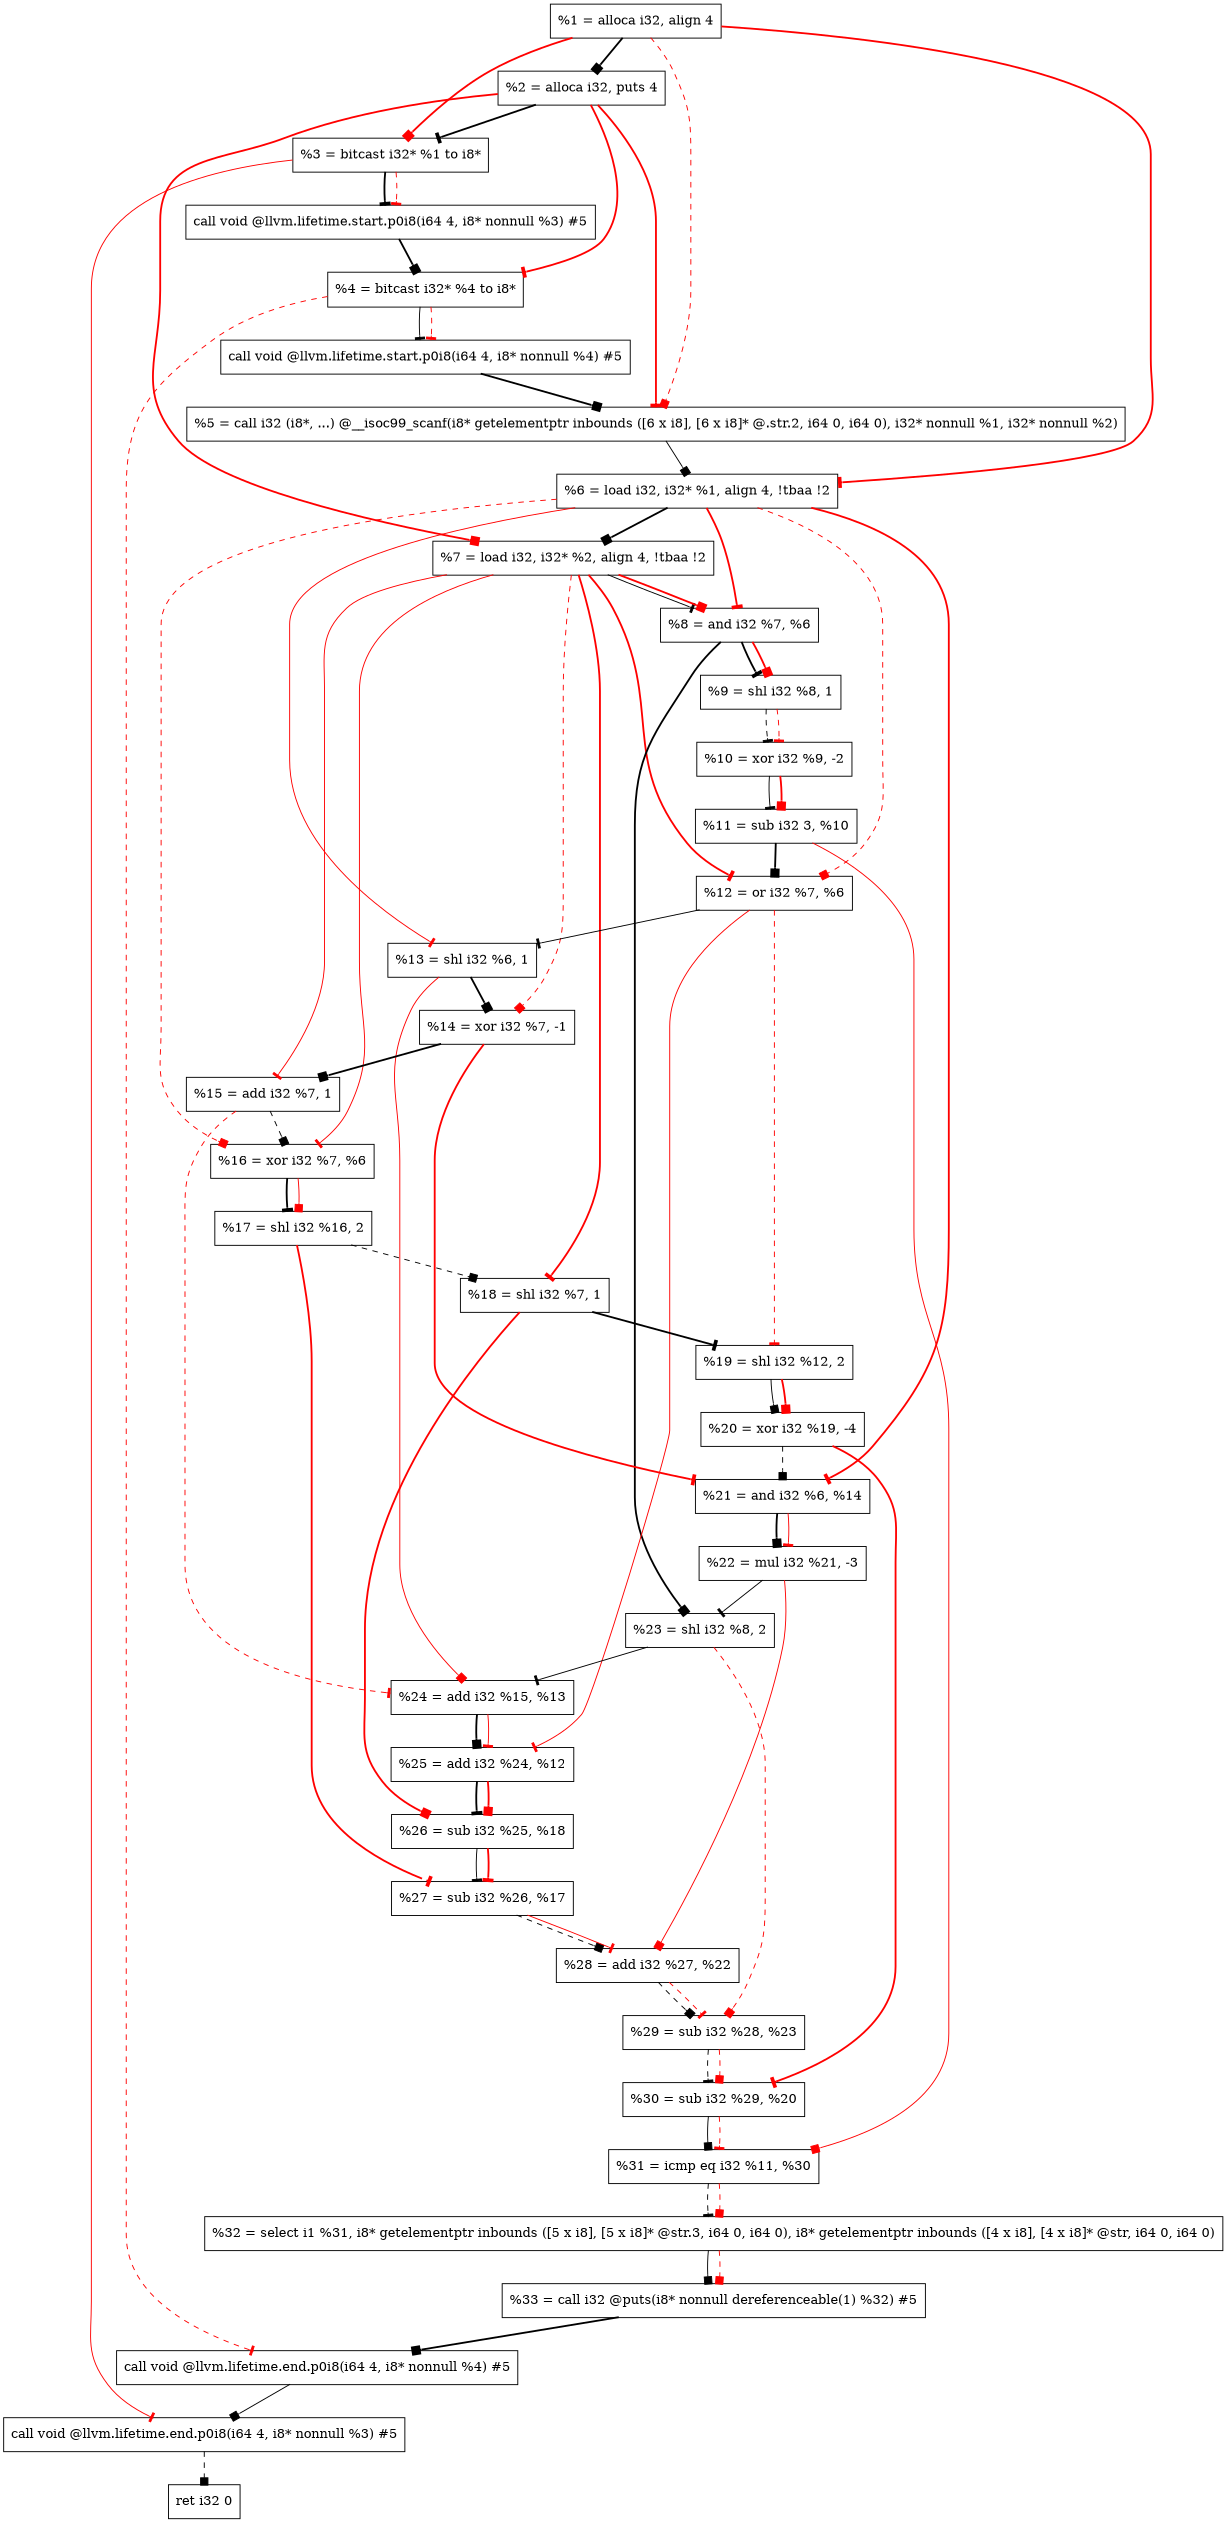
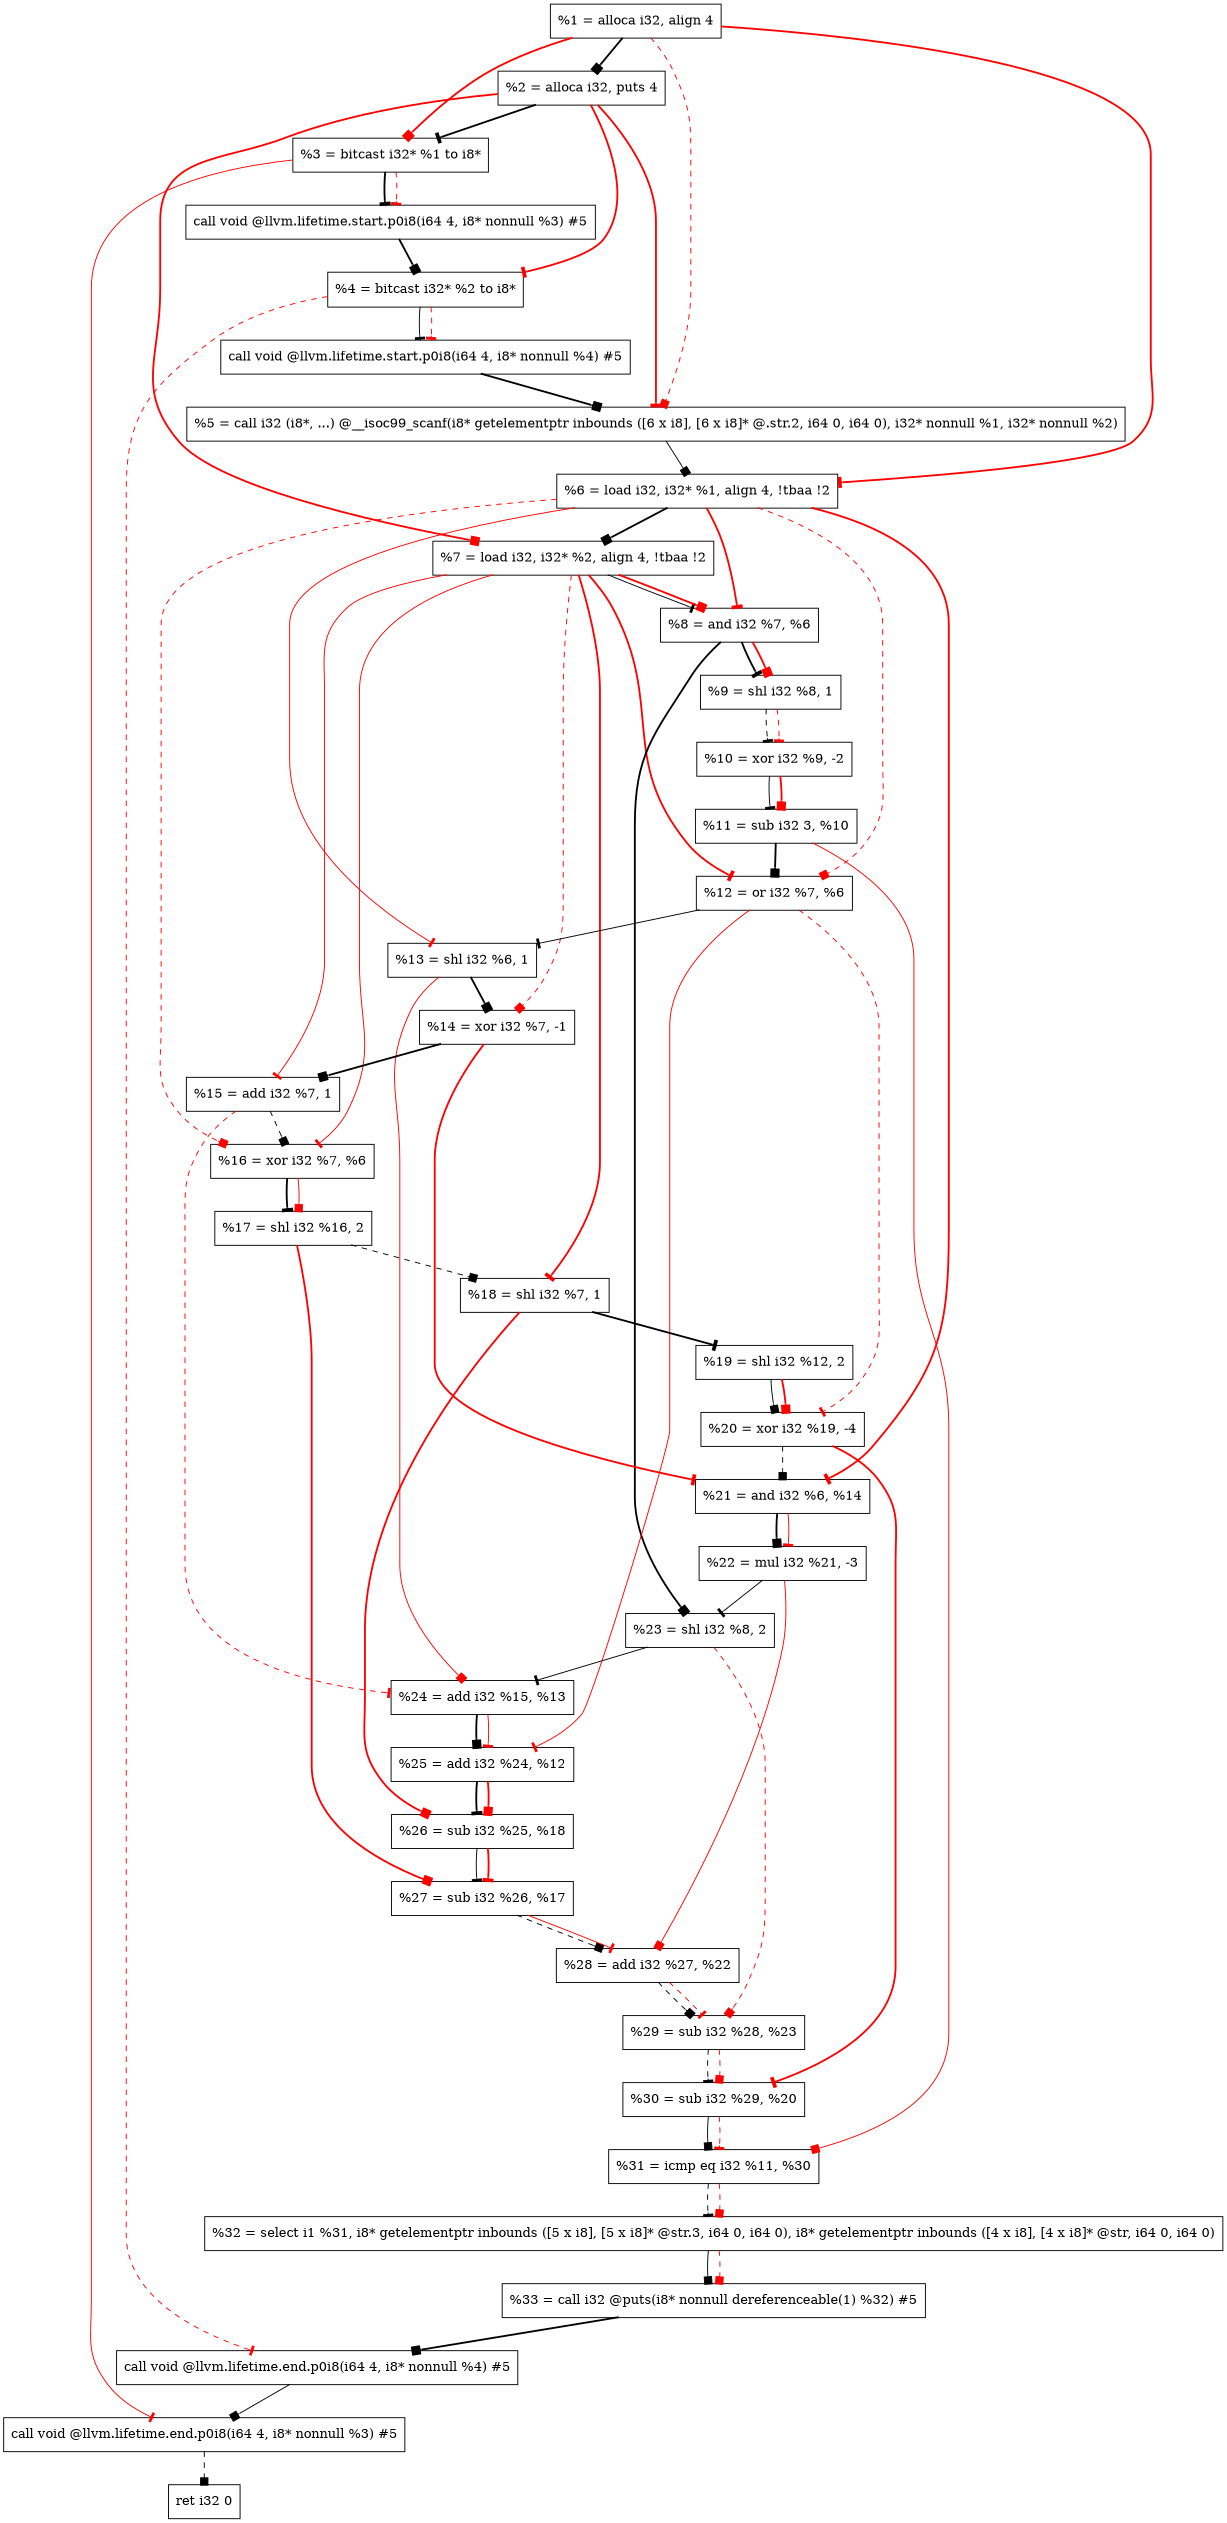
  digraph {
    node [shape=record]
    edge [arrowhead=box style=bold color=red]
    n1 [label="  %1 = alloca i32, align 4"]
    n2 [label="%2 = alloca i32, puts 4"]
    n3 [label="  %3 = bitcast i32* %1 to i8*"]
    n4 [label="  %5 = call i32 (i8*, ...) @__isoc99_scanf(i8* getelementptr inbounds ([6 x i8], [6 x i8]* @.str.2, i64 0, i64 0), i32* nonnull %1, i32* nonnull %2)"]
    n5 [label="  %6 = load i32, i32* %1, align 4, !tbaa !2"]
-   n6 [label="%4 = bitcast i32* %4 to i8*"]
+   n6 [label="  %4 = bitcast i32* %2 to i8*"]
    n7 [label="  %7 = load i32, i32* %2, align 4, !tbaa !2"]
    n8 [label="  call void @llvm.lifetime.start.p0i8(i64 4, i8* nonnull %3) #5"]
    n9 [label="  call void @llvm.lifetime.end.p0i8(i64 4, i8* nonnull %3) #5"]
    n10 [label="  %8 = and i32 %7, %6"]
    n11 [label="  %12 = or i32 %7, %6"]
    n12 [label="  %13 = shl i32 %6, 1"]
    n13 [label="  %16 = xor i32 %7, %6"]
    n14 [label="  %21 = and i32 %6, %14"]
    n15 [label="  call void @llvm.lifetime.start.p0i8(i64 4, i8* nonnull %4) #5"]
    n16 [label="  call void @llvm.lifetime.end.p0i8(i64 4, i8* nonnull %4) #5"]
    n17 [label="  %14 = xor i32 %7, -1"]
    n18 [label="  %15 = add i32 %7, 1"]
    n19 [label="  %18 = shl i32 %7, 1"]
    n20 [label="  ret i32 0"]
    n21 [label="  %9 = shl i32 %8, 1"]
    n22 [label="  %23 = shl i32 %8, 2"]
    n23 [label="  %19 = shl i32 %12, 2"]
    n24 [label="  %25 = add i32 %24, %12"]
    n25 [label="  %24 = add i32 %15, %13"]
    n26 [label="  %17 = shl i32 %16, 2"]
    n27 [label="  %22 = mul i32 %21, -3"]
    n28 [label="  %26 = sub i32 %25, %18"]
    n29 [label="  %10 = xor i32 %9, -2"]
    n30 [label="  %29 = sub i32 %28, %23"]
    n31 [label="  %11 = sub i32 3, %10"]
    n32 [label="  %31 = icmp eq i32 %11, %30"]
    n33 [label="  %32 = select i1 %31, i8* getelementptr inbounds ([5 x i8], [5 x i8]* @str.3, i64 0, i64 0), i8* getelementptr inbounds ([4 x i8], [4 x i8]* @str, i64 0, i64 0)"]
    n34 [label="  %20 = xor i32 %19, -4"]
    n35 [label="  %27 = sub i32 %26, %17"]
    n36 [label="  %28 = add i32 %27, %22"]
    n37 [label="  %30 = sub i32 %29, %20"]
    n38 [label="  %33 = call i32 @puts(i8* nonnull dereferenceable(1) %32) #5"]
    n1 -> n2 [color=""]
    n1 -> n3
    n1 -> n4 [style=dashed]
    n1 -> n5 [arrowhead=tee]
    n2 -> n3 [arrowhead=tee color=""]
    n2 -> n4 [arrowhead=tee]
    n2 -> n6 [arrowhead=tee]
    n2 -> n7
    n3 -> n8 [arrowhead=tee color=""]
    n3 -> n8 [arrowhead=tee style=dashed]
    n3 -> n9 [arrowhead=tee style=solid]
    n4 -> n5 [style=solid color=""]
    n5 -> n7 [color=""]
    n5 -> n10 [arrowhead=tee]
    n5 -> n11 [style=dashed]
    n5 -> n12 [arrowhead=tee style=solid]
    n5 -> n13 [style=dashed]
    n5 -> n14 [arrowhead=tee]
    n6 -> n15 [arrowhead=tee style=solid color=""]
    n6 -> n15 [arrowhead=tee style=dashed]
    n6 -> n16 [arrowhead=tee style=dashed]
    n7 -> n10 [arrowhead=tee style=solid color=""]
    n7 -> n10
    n7 -> n11 [arrowhead=tee]
    n7 -> n13 [arrowhead=tee style=solid]
    n7 -> n17 [style=dashed]
    n7 -> n18 [arrowhead=tee style=solid]
    n7 -> n19 [arrowhead=tee]
    n8 -> n6 [color=""]
    n9 -> n20 [style=dashed color=""]
    n10 -> n21 [arrowhead=tee color=""]
    n10 -> n21
    n10 -> n22 [color=black]
    n11 -> n12 [arrowhead=tee style=solid color=""]
-   n11 -> n23 [arrowhead=tee style=dashed]
+   n11 -> n34 [arrowhead=tee style=dashed]
    n11 -> n24 [arrowhead=tee style=solid]
    n12 -> n17 [color=""]
    n12 -> n25 [style=solid]
    n13 -> n26 [arrowhead=tee color=""]
    n13 -> n26 [style=solid]
    n14 -> n27 [color=""]
    n14 -> n27 [arrowhead=tee style=solid]
    n15 -> n4 [color=""]
    n16 -> n9 [style=solid color=""]
    n17 -> n14 [arrowhead=tee]
    n17 -> n18 [color=""]
    n18 -> n13 [style=dashed color=""]
    n18 -> n25 [arrowhead=tee style=dashed]
    n19 -> n23 [arrowhead=tee color=""]
    n19 -> n28
    n21 -> n29 [arrowhead=tee style=dashed color=""]
    n21 -> n29 [arrowhead=tee style=dashed]
    n22 -> n25 [arrowhead=tee style=solid color=""]
    n22 -> n30 [style=dashed]
    n23 -> n34 [style=solid color=""]
    n23 -> n34
    n24 -> n28 [arrowhead=tee color=""]
    n24 -> n28
    n25 -> n24 [color=""]
    n25 -> n24 [arrowhead=tee style=solid]
    n26 -> n19 [style=dashed color=""]
-   n26 -> n35 [arrowhead=tee]
+   n26 -> n35
    n27 -> n22 [arrowhead=tee style=solid color=""]
    n27 -> n36 [style=solid]
    n28 -> n35 [arrowhead=tee style=solid color=""]
    n28 -> n35 [arrowhead=tee]
    n29 -> n31 [arrowhead=tee style=solid color=""]
    n29 -> n31
    n30 -> n37 [arrowhead=tee style=dashed color=""]
    n30 -> n37 [style=dashed]
    n31 -> n11 [color=""]
    n31 -> n32 [style=solid]
    n32 -> n33 [arrowhead=tee style=dashed color=""]
    n32 -> n33 [style=dashed]
    n33 -> n38 [style=solid color=""]
    n33 -> n38 [style=dashed]
    n34 -> n14 [style=dashed color=""]
    n34 -> n37 [arrowhead=tee]
    n35 -> n36 [style=dashed color=""]
    n35 -> n36 [arrowhead=tee style=solid]
    n36 -> n30 [style=dashed color=""]
    n36 -> n30 [arrowhead=tee style=dashed]
    n37 -> n32 [style=solid color=""]
    n37 -> n32 [arrowhead=tee style=dashed]
    n38 -> n16 [color=""]
  }
